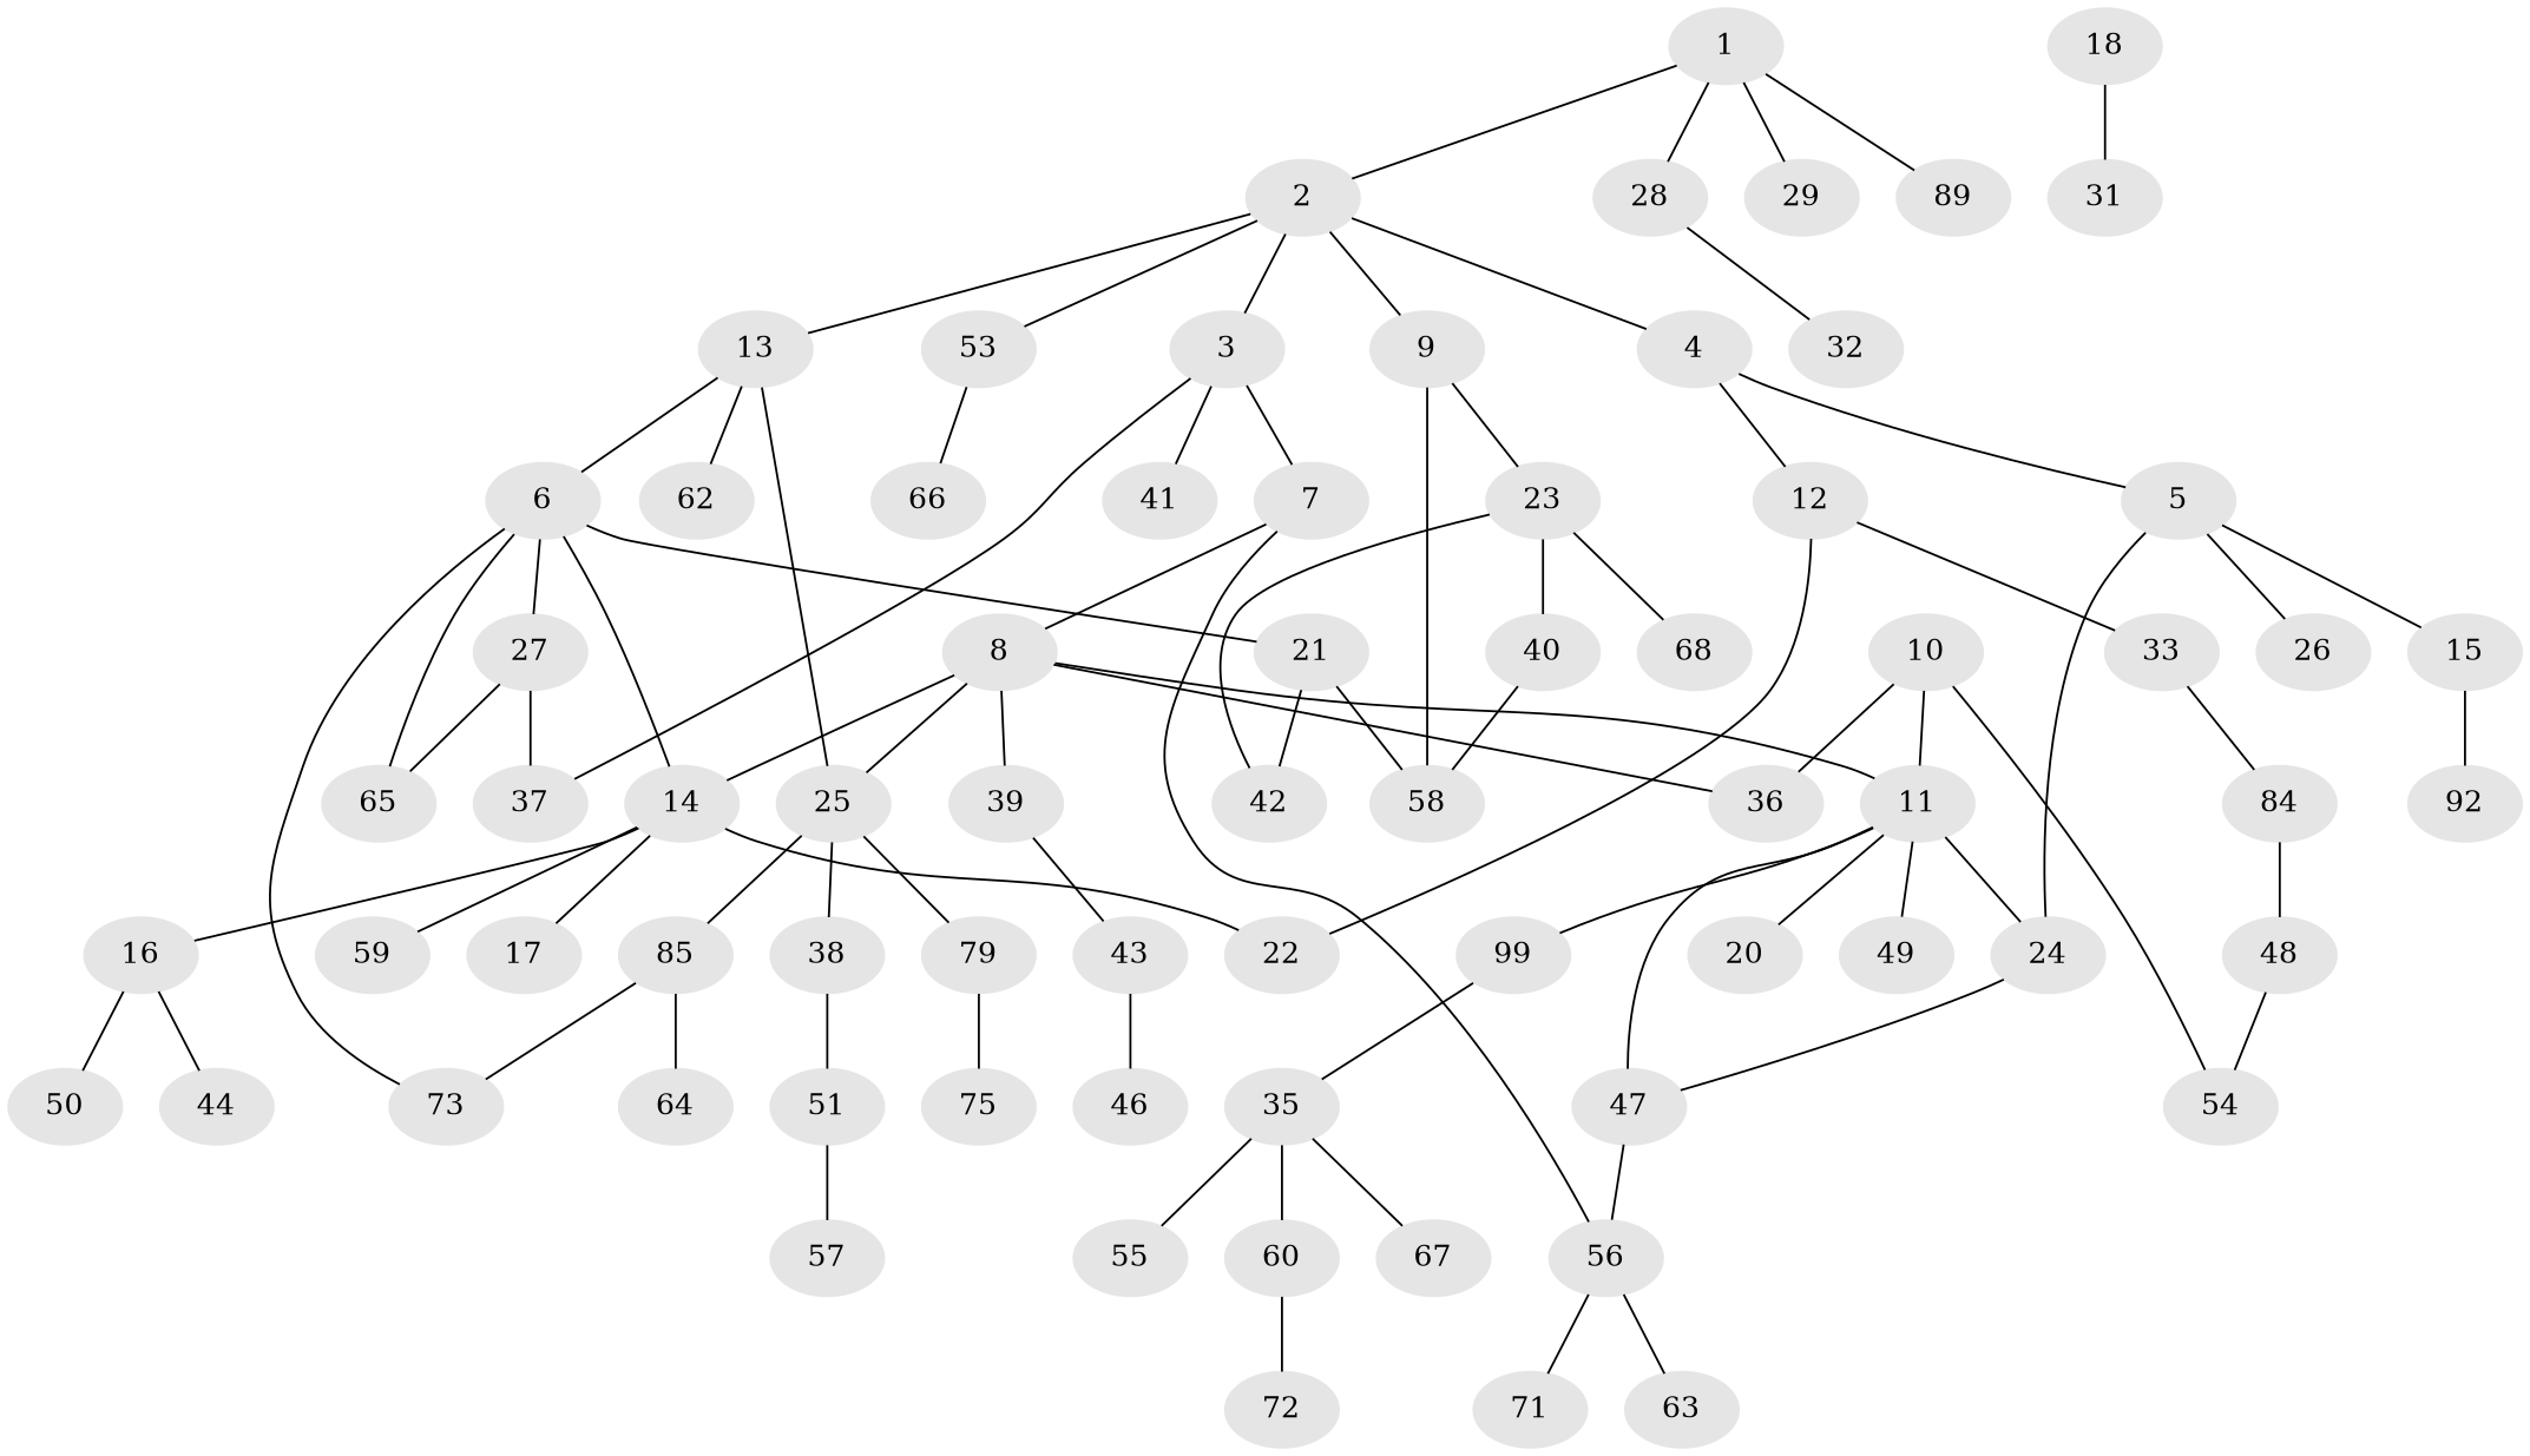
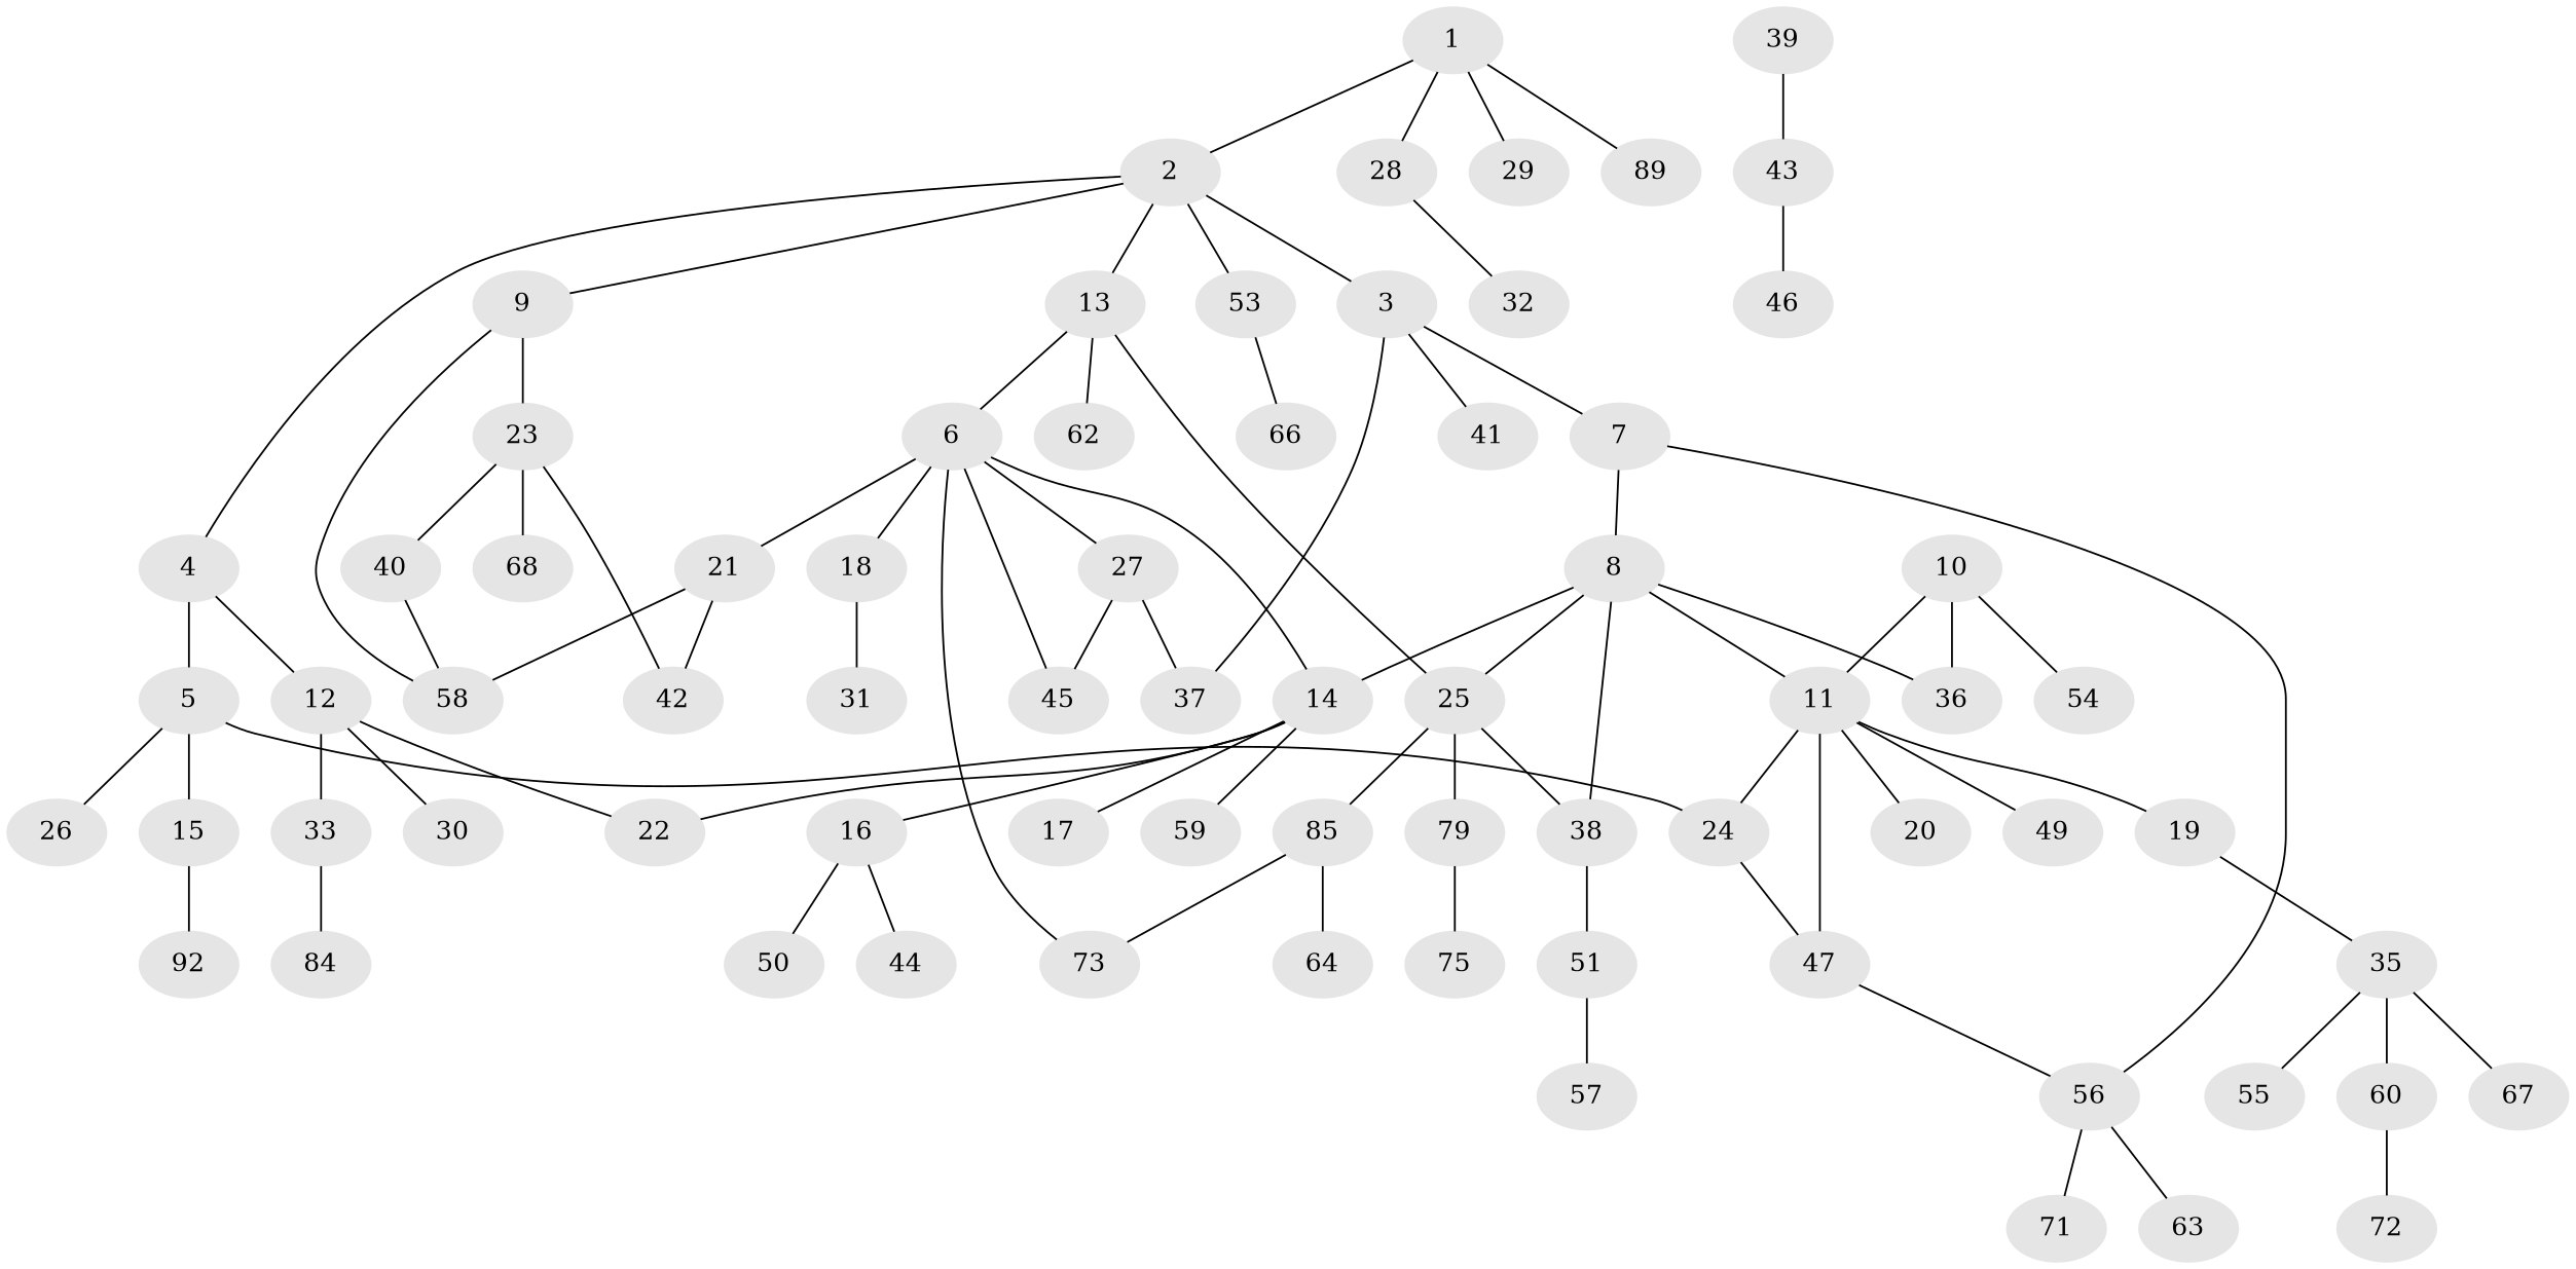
  graph {
    node [color=gray90 style=filled]
    1
    2
    28
    29
    n5 [label=89]
    3
    4
    9
    13
    53
    32
    7
    37
    41
    5
    12
    6
    14
    18
    21
    27
-   65
+   65 [label=45]
    73
    23
    58
    25
    62
    66
    8
    56
    15
    24
    26
    22
+   30
    33
    n37 [label=92]
    47
    16
    17
    59
    31
    42
    36
    39
    11
    63
    71
    10
    54
    38
    n52 [label=85]
    n53 [label=79]
    43
    40
    68
-   19 [label=99]
+   19
    20
    49
    35
    n61 [label=84]
    44
    50
    55
    60
    67
    51
    64
    75
-   48
    72
    57
    46
    1 -- 2
    1 -- 28
    1 -- 29
    1 -- n5
    2 -- 3
    2 -- 4
    2 -- 9
    2 -- 13
    2 -- 53
    28 -- 32
    3 -- 7
    3 -- 37
    3 -- 41
    4 -- 5
    4 -- 12
    9 -- 23
    9 -- 58
    13 -- 6
    13 -- 25
    13 -- 62
    53 -- 66
    7 -- 8
    7 -- 56
    5 -- 15
    5 -- 24
    5 -- 26
    12 -- 22
+   12 -- 30
    12 -- 33
    6 -- 14
+   6 -- 18
    6 -- 21
    6 -- 27
    6 -- 65
    6 -- 73
    14 -- 22
    14 -- 16
    14 -- 17
    14 -- 59
    18 -- 31
    21 -- 58
    21 -- 42
    27 -- 37
    27 -- 65
    23 -- 42
    23 -- 40
    23 -- 68
    25 -- 38
    25 -- n52
    25 -- n53
    8 -- 14
    8 -- 25
    8 -- 36
-   8 -- 39
+   8 -- 38
    8 -- 11
    56 -- 63
    56 -- 71
    15 -- n37
    24 -- 47
    33 -- n61
    47 -- 56
    16 -- 44
    16 -- 50
    39 -- 43
    11 -- 24
    11 -- 47
    11 -- 19
    11 -- 20
    11 -- 49
    10 -- 36
    10 -- 11
    10 -- 54
    38 -- 51
    n52 -- 73
    n52 -- 64
    n53 -- 75
    43 -- 46
    40 -- 58
    19 -- 35
    35 -- 55
    35 -- 60
    35 -- 67
-   n61 -- 48
    60 -- 72
    51 -- 57
-   48 -- 54
  }
